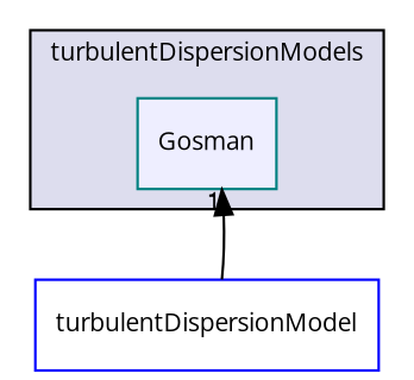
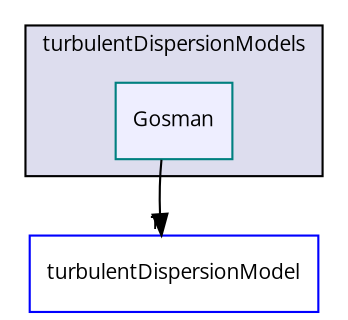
  digraph {
    compound=true
    fontname="Open Sans"
    node [fontname="Open Sans" fontsize=10 shape=box]
    n1 [fillcolor="#eeeeff" label=Gosman pencolor=black style=filled color=teal]
    n2 [label=turbulentDispersionModel color=blue]
    subgraph cluster_1 {
      bgcolor="#ddddee"
      fontsize=10
      label=turbulentDispersionModels
      pencolor=black
      n1
    }
-   n2 -> n1 [headlabel=1 labeldistance=1.5 labelfontname=FreeSans labelfontsize=10 fontname="Open Sans"]
+   n1 -> n2 [headlabel=1 labeldistance=1.5 labelfontname=FreeSans labelfontsize=10 fontname="Open Sans"]
  }
